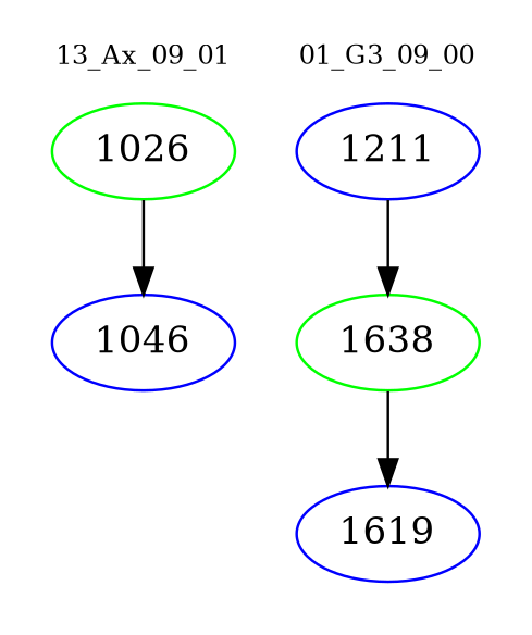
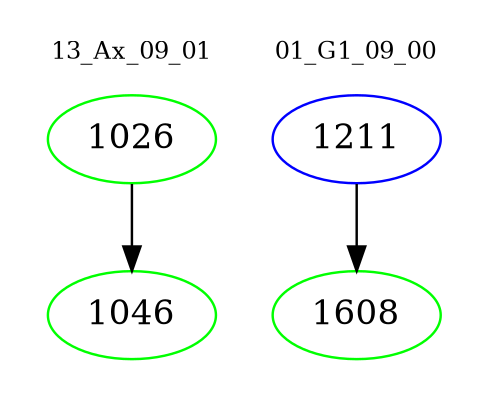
  digraph {
    node [color=blue]
    edge [color=black]
    n1 [color=green label=1026]
-   n2 [label=1046]
+   n2 [color=green label=1046]
    n3 [label=1211]
-   n4 [color=green label=1638]
-   n5 [label=1619]
+   n4 [color=green label=1608]
    subgraph cluster_1 {
      color=white
      fontsize=10
      label="13_Ax_09_01"
      n1
      n2
    }
    subgraph cluster_2 {
      color=white
      fontsize=10
-     label="01_G3_09_00"
+     label="01_G1_09_00"
      n3
      n4
-     n5
    }
    n1 -> n2
    n3 -> n4
-   n4 -> n5
  }
